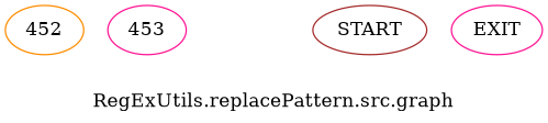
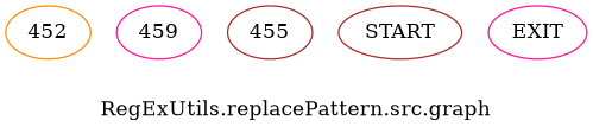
  digraph {
    label="RegExUtils.replacePattern.src.graph"
    node [color=deeppink]
    n1 [label=452 color=darkorange]
-   n2 [label=453]
+   n2 [label=459]
+   n3 [label=455 color=brown]
    n4 [label=START color=brown]
    n5 [label=EXIT]
  }
